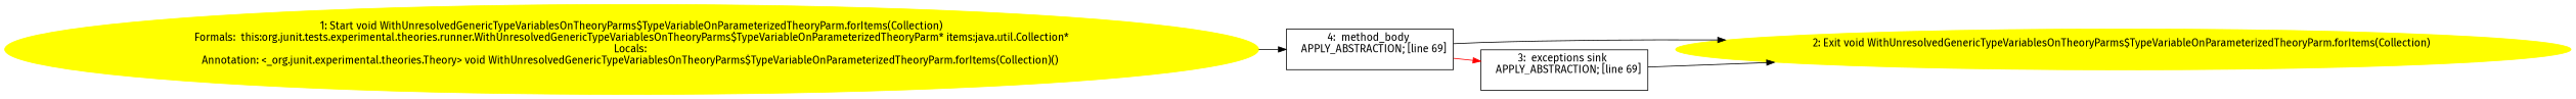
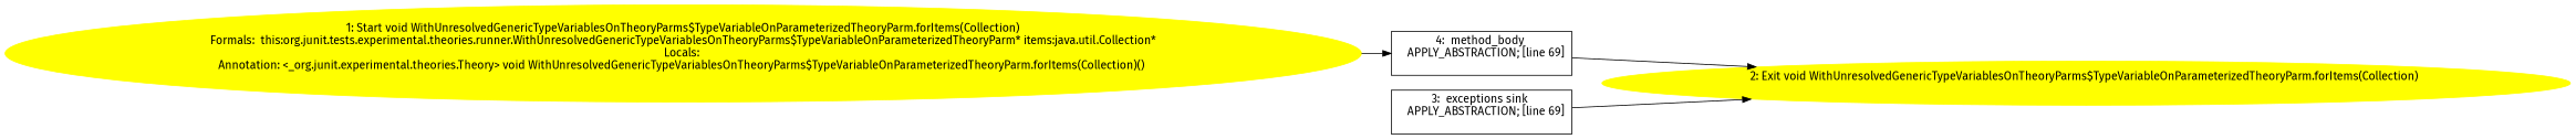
  digraph {
    rankdir=LR
    fontname="Fira Sans"
    node [fontname="Fira Sans"]
    edge [fontname="Fira Sans"]
    n1 [color=yellow label="1: Start void WithUnresolvedGenericTypeVariablesOnTheoryParms$TypeVariableOnParameterizedTheoryParm.forItems(Collection)\nFormals:  this:org.junit.tests.experimental.theories.runner.WithUnresolvedGenericTypeVariablesOnTheoryParms$TypeVariableOnParameterizedTheoryParm* items:java.util.Collection*\nLocals: \nAnnotation: <_org.junit.experimental.theories.Theory> void WithUnresolvedGenericTypeVariablesOnTheoryParms$TypeVariableOnParameterizedTheoryParm.forItems(Collection)() \n  " style=filled]
    n2 [label="4:  method_body \n   APPLY_ABSTRACTION; [line 69]\n " shape=box]
    n3 [color=yellow label="2: Exit void WithUnresolvedGenericTypeVariablesOnTheoryParms$TypeVariableOnParameterizedTheoryParm.forItems(Collection) \n  " style=filled]
    n4 [label="3:  exceptions sink \n   APPLY_ABSTRACTION; [line 69]\n " shape=box]
    n1 -> n2
    n2 -> n3
-   n2 -> n4 [color=red]
    n4 -> n3
  }
